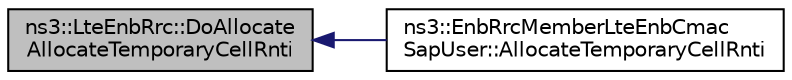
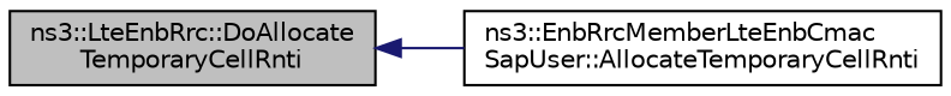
  digraph {
    rankdir=LR
    node [color=black fontname=Helvetica fontsize=10 shape=record style=filled]
-   n1 [fillcolor=grey75 fontcolor=black height=0.2 label="ns3::LteEnbRrc::DoAllocate\lAllocateTemporaryCellRnti" width=0.4]
+   n1 [fillcolor=grey75 fontcolor=black height=0.2 label="ns3::LteEnbRrc::DoAllocate\lTemporaryCellRnti" width=0.4]
    n2 [fillcolor=white height=0.2 label="ns3::EnbRrcMemberLteEnbCmac\lSapUser::AllocateTemporaryCellRnti" width=0.4]
    n1 -> n2 [color=midnightblue dir=back fontname=Helvetica fontsize=10 labelfontname=Helvetica labelfontsize=10 style=solid]
  }
